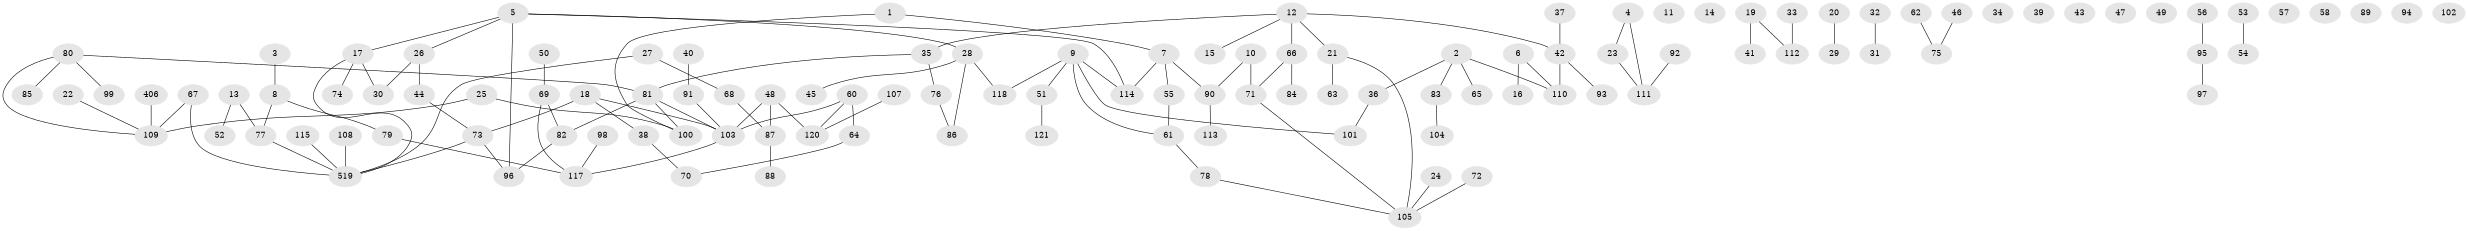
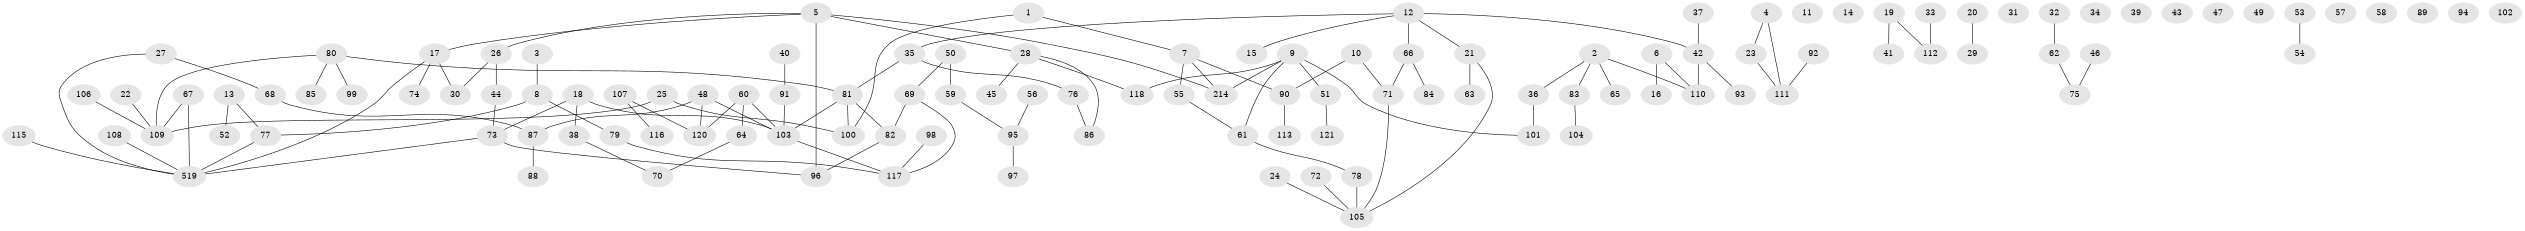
  graph {
    node [color=gray90 style=filled]
    1
    7
    100
-   114
+   114 [label=214]
    55
    90
    2
    36
    65
    83
    110
    101
    104
    3
    8
    77
    79
    4
    23
    111
    5
    17
    26
    28
    96
    30
    74
    n28 [label=519]
    44
    118
    45
    86
    6
    16
    61
    113
    117
    87
    88
    9
    51
    121
    78
    10
    71
    105
    11
    12
    15
    21
    35
    42
    66
    63
    76
    81
    93
    84
    13
    52
    14
    18
    38
    73
    103
    70
    19
    41
    112
    20
    29
    22
    109
    24
    25
    27
    68
    31
    32
    62
    75
    33
    34
    82
    37
    39
    40
    91
    43
    46
    47
    48
    120
    49
    50
+   59
    69
    95
    53
    54
    56
    97
    57
    58
    60
    64
    67
    72
    80
    85
    99
    89
    92
    94
    98
    102
-   106 [label=406]
+   106
    107
+   116
    108
    115
    1 -- 7
    1 -- 100
    7 -- 114
    7 -- 55
    7 -- 90
    55 -- 61
    90 -- 113
    2 -- 36
    2 -- 65
    2 -- 83
    2 -- 110
    36 -- 101
    83 -- 104
    3 -- 8
    8 -- 77
    8 -- 79
    77 -- n28
    79 -- 117
    4 -- 23
    4 -- 111
    23 -- 111
    5 -- 114
    5 -- 17
    5 -- 26
    5 -- 28
    5 -- 96
    17 -- 30
    17 -- 74
    17 -- n28
    26 -- 30
    26 -- 44
    28 -- 118
    28 -- 45
    28 -- 86
    44 -- 73
    6 -- 110
    6 -- 16
    61 -- 78
    87 -- 88
    9 -- 114
    9 -- 101
    9 -- 118
    9 -- 61
    9 -- 51
    51 -- 121
    78 -- 105
    10 -- 90
    10 -- 71
    71 -- 105
    12 -- 15
    12 -- 21
    12 -- 35
    12 -- 42
    12 -- 66
    21 -- 105
    21 -- 63
    35 -- 76
    35 -- 81
    42 -- 110
    42 -- 93
    66 -- 71
    66 -- 84
    76 -- 86
    81 -- 100
    81 -- 103
    81 -- 82
    13 -- 77
    13 -- 52
    18 -- 38
    18 -- 73
    18 -- 103
    38 -- 70
    73 -- 96
    73 -- n28
    103 -- 117
    19 -- 41
    19 -- 112
    20 -- 29
    22 -- 109
    24 -- 105
    25 -- 100
    25 -- 109
    27 -- n28
    27 -- 68
    68 -- 87
-   32 -- 31
+   32 -- 62
    62 -- 75
    33 -- 112
    82 -- 96
    37 -- 42
    40 -- 91
    91 -- 103
    46 -- 75
    48 -- 87
    48 -- 103
    48 -- 120
+   50 -- 59
    50 -- 69
+   59 -- 95
    69 -- 117
    69 -- 82
    95 -- 97
    53 -- 54
    56 -- 95
    60 -- 103
    60 -- 120
    60 -- 64
    64 -- 70
    67 -- n28
    67 -- 109
    72 -- 105
    80 -- 81
    80 -- 109
    80 -- 85
    80 -- 99
    92 -- 111
    98 -- 117
    106 -- 109
    107 -- 120
+   107 -- 116
    108 -- n28
    115 -- n28
  }
